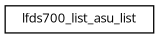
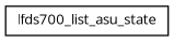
  digraph {
    rankdir=LR
    fontname="Open Sans"
-   n1 [color=black fillcolor=white fontname="Open Sans" fontsize=10 height=0.2 label=lfds700_list_asu_list shape=record style=filled width=0.4]
+   n1 [color=black fillcolor=white fontname="Open Sans" fontsize=10 height=0.2 label=lfds700_list_asu_state shape=record style=filled width=0.4]
  }
